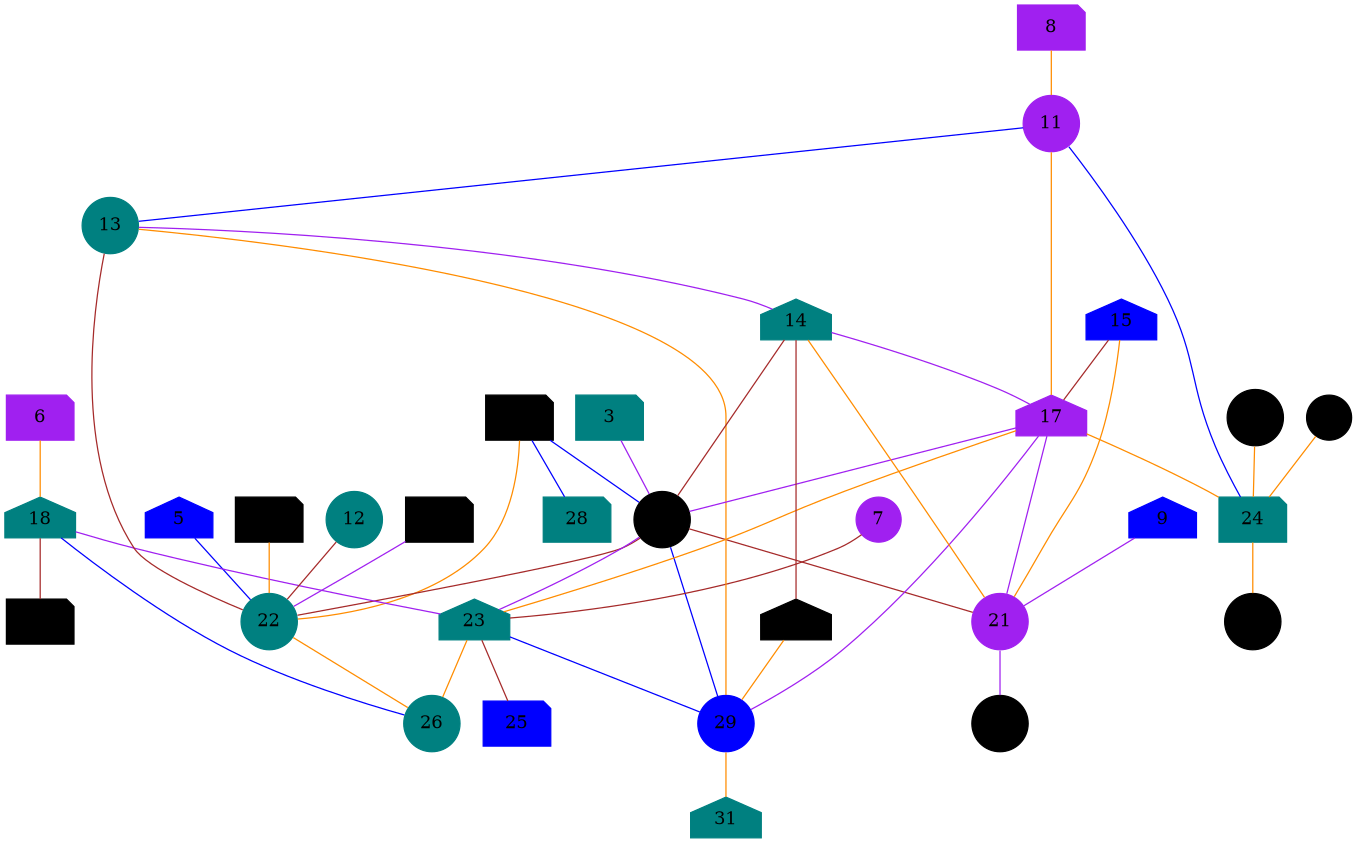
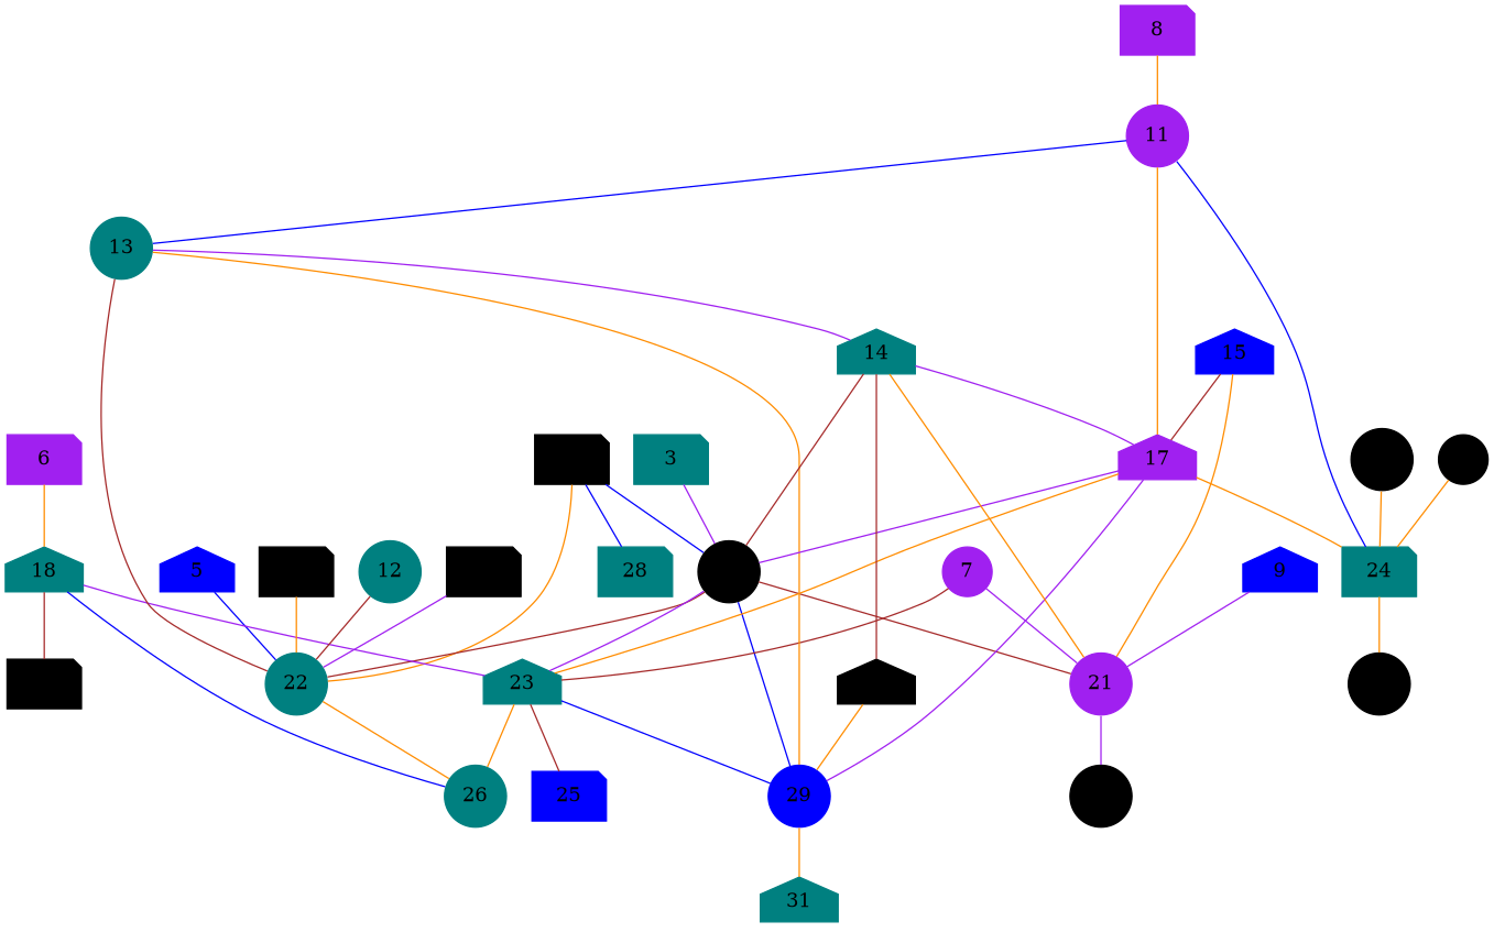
  graph {
    node [color=teal shape=circle style=filled]
    edge [color=darkorange weight=1.0]
    31 [shape=house]
    2 [color=black shape=note]
    20 [color=black]
    22
    28 [shape=note]
    23 [shape=house]
    21 [color=purple]
    29 [color=blue]
    26
    3 [shape=note]
    4 [color=black]
    24 [shape=note]
    32 [color=black]
    5 [color=blue shape=house]
    6 [color=purple shape=note]
    18 [shape=house]
    30 [color=black shape=note]
    7 [color=purple]
    25 [color=blue shape=note]
    8 [color=purple shape=note]
    11 [color=purple]
    13
    17 [color=purple shape=house]
    9 [color=blue shape=house]
    33 [color=black]
    10 [color=black shape=note]
    14 [shape=house]
    12
    27 [color=black shape=house]
    15 [color=blue shape=house]
    16 [color=black shape=note]
    19 [color=black]
    2 -- 20 [color=blue]
    2 -- 22
    2 -- 28 [color=blue]
    20 -- 22 [color=brown]
    20 -- 23 [color=purple weight=2.0]
    20 -- 21 [color=brown]
    20 -- 29 [color=blue]
    22 -- 26
    23 -- 29 [color=blue]
    23 -- 26 [weight=3.0]
    23 -- 25 [color=brown]
    21 -- 33 [color=purple]
    29 -- 31 [weight=6.0]
    3 -- 20 [color=purple]
    4 -- 24
    24 -- 32
    5 -- 22 [color=blue]
    6 -- 18
    18 -- 23 [color=purple weight=3.0]
    18 -- 26 [color=blue]
    18 -- 30 [color=brown]
    7 -- 23 [color=brown]
    8 -- 11
    11 -- 24 [color=blue]
    11 -- 13 [color=blue]
    11 -- 17 [weight=3.0]
    13 -- 22 [color=brown weight=4.0]
    13 -- 29
    13 -- 14 [color=purple]
    17 -- 20 [color=purple]
    17 -- 23
-   17 -- 21 [color=purple weight=2.0]
+   7 -- 21 [color=purple weight=2.0]
    17 -- 29 [color=purple]
    17 -- 24 [weight=3.0]
    9 -- 21 [color=purple]
    10 -- 22
    14 -- 20 [color=brown weight=3.0]
    14 -- 21 [weight=3.0]
    14 -- 17 [color=purple]
    14 -- 27 [color=brown]
    12 -- 22 [color=brown]
    27 -- 29
    15 -- 21
    15 -- 17 [color=brown]
    16 -- 22 [color=purple]
    19 -- 24
  }
